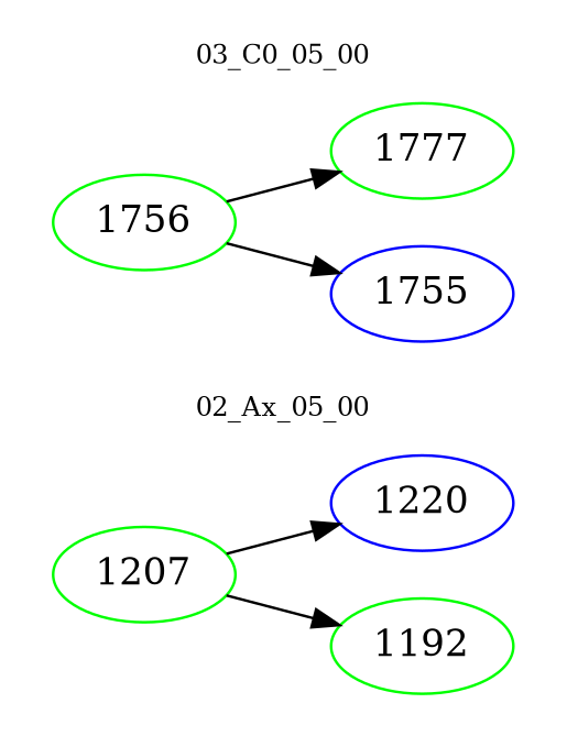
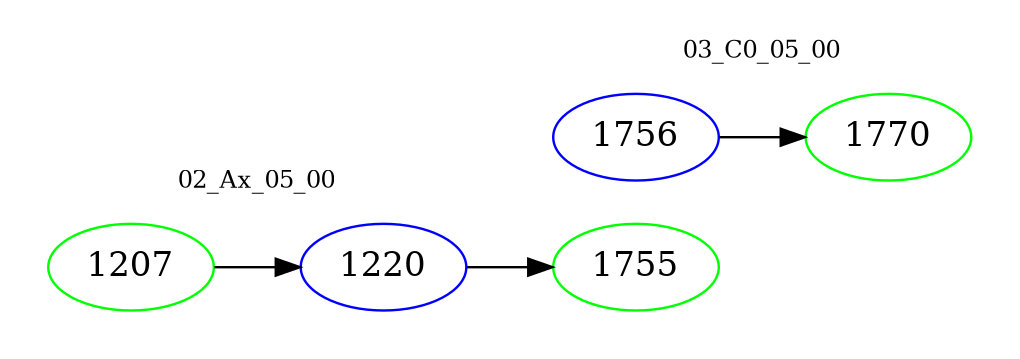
  digraph {
    rankdir=LR
    node [color=green]
    edge [color=black]
    n1 [label=1207]
-   n2 [label=1192]
    n3 [color=blue label=1220]
-   n4 [label=1756]
-   n5 [color=blue label=1755]
-   n6 [label=1777]
+   n4 [color=blue label=1756]
+   n5 [label=1755]
+   n6 [label=1770]
    subgraph cluster_1 {
      color=white
      fontsize=10
      label="02_Ax_05_00"
      n1
-     n2
      n3
    }
    subgraph cluster_2 {
      color=white
      fontsize=10
      label="03_C0_05_00"
      n4
      n5
      n6
    }
-   n1 -> n2
    n1 -> n3
-   n4 -> n5
+   n3 -> n5
    n4 -> n6
  }
